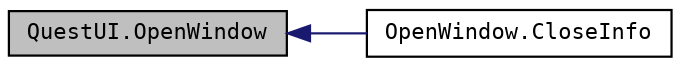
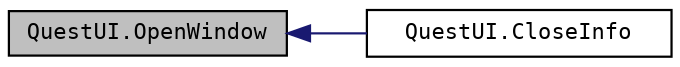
  digraph {
    rankdir=LR
    fontname="DejaVu Sans Mono"
    node [color=black fontname="DejaVu Sans Mono" fontsize=10 shape=record style=filled]
    n1 [fillcolor=grey75 fontcolor=black height=0.2 label="QuestUI.OpenWindow" width=0.4]
-   n2 [fillcolor=white height=0.2 label="OpenWindow.CloseInfo" width=0.4]
+   n2 [fillcolor=white height=0.2 label="QuestUI.CloseInfo" width=0.4]
    n1 -> n2 [color=midnightblue dir=back fontname="DejaVu Sans Mono" fontsize=10 labelfontname=Helvetica labelfontsize=10 style=solid]
  }
